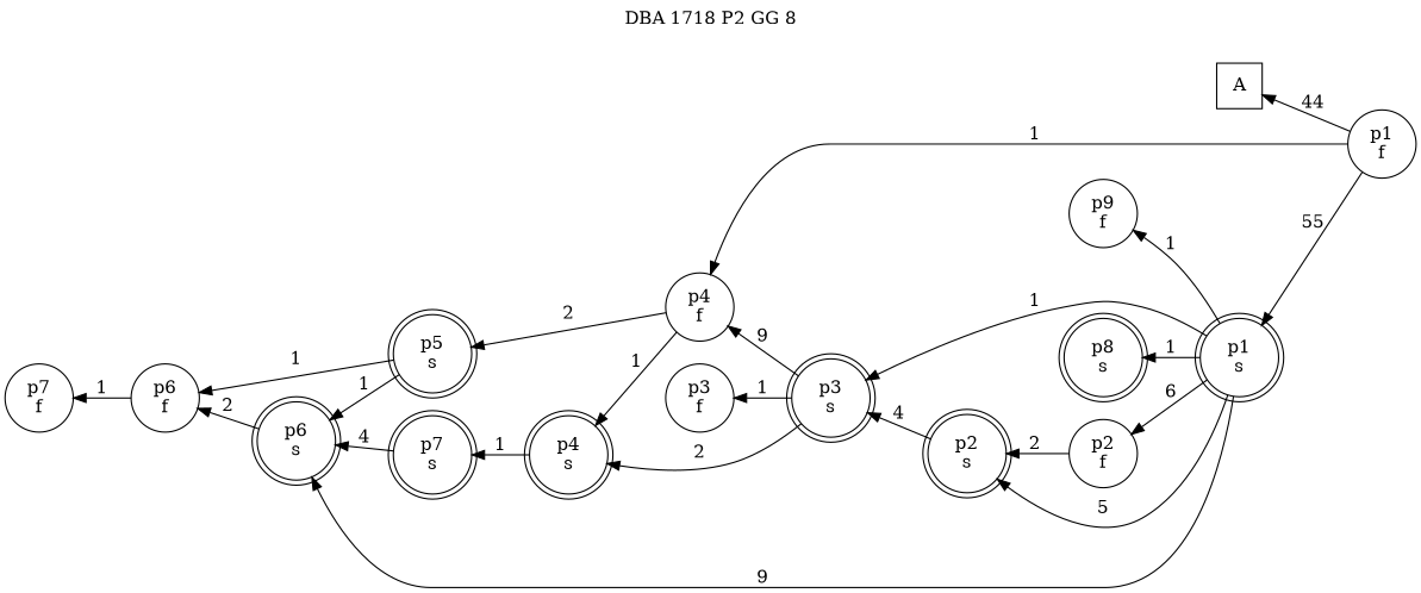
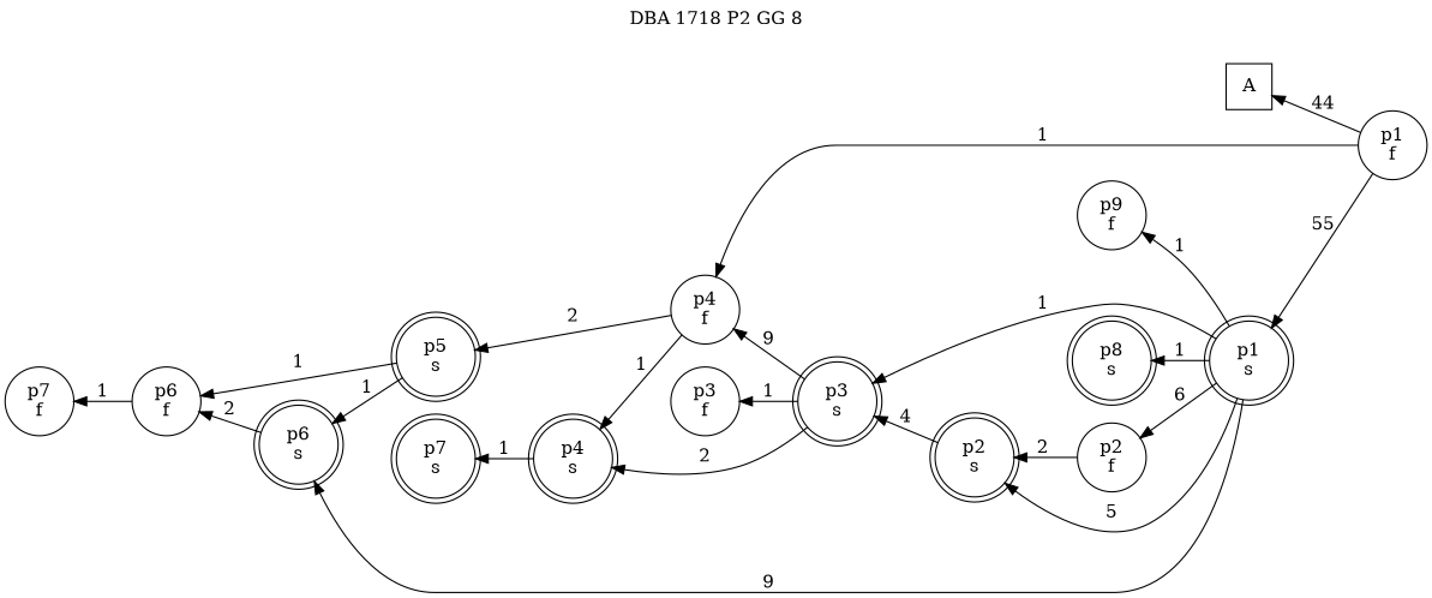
  digraph {
    fontname="DejaVu Serif"
    label=" DBA 1718 P2 GG 8 "
    labelloc=tl
    rankdir=RL
    node [fontname="DejaVu Serif" shape=doublecircle]
    edge [fontname="DejaVu Serif"]
    n1 [label=A shape=square]
    n2 [label="p1\nf" shape=circle]
    n3 [label="p1\ns"]
    n4 [label="p4\nf" shape=circle]
    n5 [label="p2\nf" shape=circle]
    n6 [label="p2\ns"]
    n7 [label="p3\ns"]
    n8 [label="p6\ns"]
    n9 [label="p9\nf" shape=circle]
    n10 [label="p8\ns"]
    n11 [label="p4\ns"]
    n12 [label="p5\ns"]
    n13 [label="p3\nf" shape=circle]
    n14 [label="p6\nf" shape=circle]
    n15 [label="p7\ns"]
    n16 [label="p7\nf" shape=circle]
    n2 -> n1 [label=44]
    n2 -> n3 [label=55]
    n2 -> n4 [label=1]
    n3 -> n5 [label=6]
    n3 -> n6 [label=5]
    n3 -> n7 [label=1]
    n3 -> n8 [label=9]
    n3 -> n9 [label=1]
    n3 -> n10 [label=1]
    n4 -> n11 [label=1]
    n4 -> n12 [label=2]
    n5 -> n6 [label=2]
    n6 -> n7 [label=4]
    n7 -> n4 [label=9]
    n7 -> n11 [label=2]
    n7 -> n13 [label=1]
    n8 -> n14 [label=2]
    n11 -> n15 [label=1]
    n12 -> n8 [label=1]
    n12 -> n14 [label=1]
    n14 -> n16 [label=1]
-   n15 -> n8 [label=4]
  }
